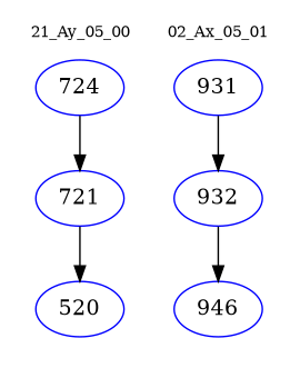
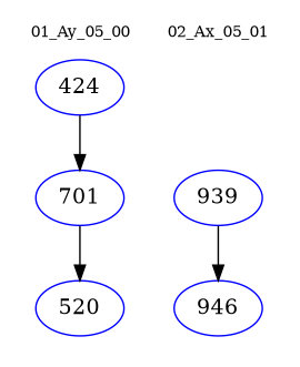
  digraph {
    node [color=blue]
    edge [color=black]
-   n1 [label=724]
-   n2 [label=721]
+   n1 [label=424]
+   n2 [label=701]
    n3 [label=520]
-   n4 [label=931]
-   n5 [label=932]
+   n5 [label=939]
    n6 [label=946]
    subgraph cluster_1 {
      color=white
      fontsize=10
-     label="21_Ay_05_00"
+     label="01_Ay_05_00"
      n1
      n2
      n3
    }
    subgraph cluster_2 {
      color=white
      fontsize=10
      label="02_Ax_05_01"
-     n4
      n5
      n6
    }
    n1 -> n2
    n2 -> n3
-   n4 -> n5
    n5 -> n6
  }
